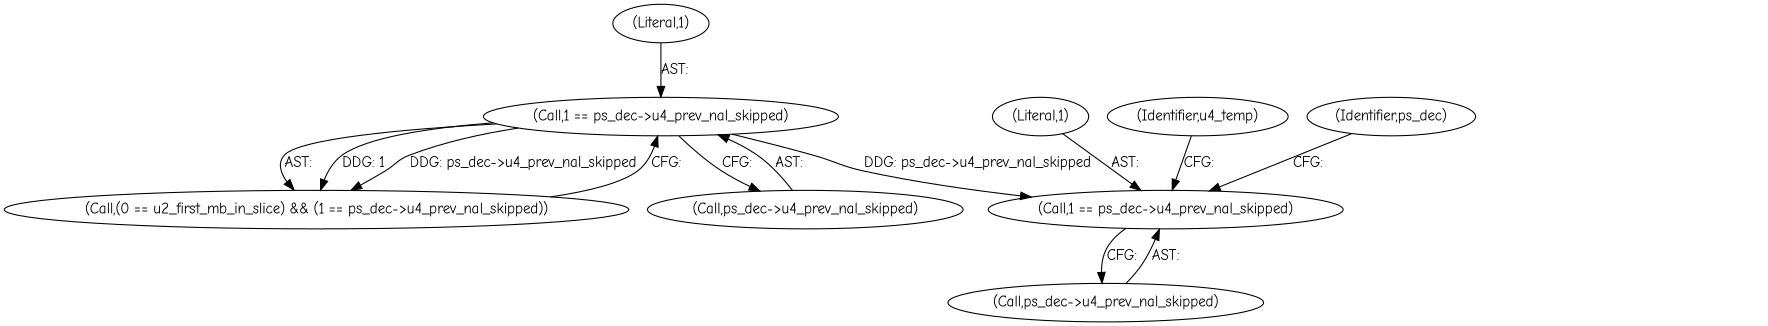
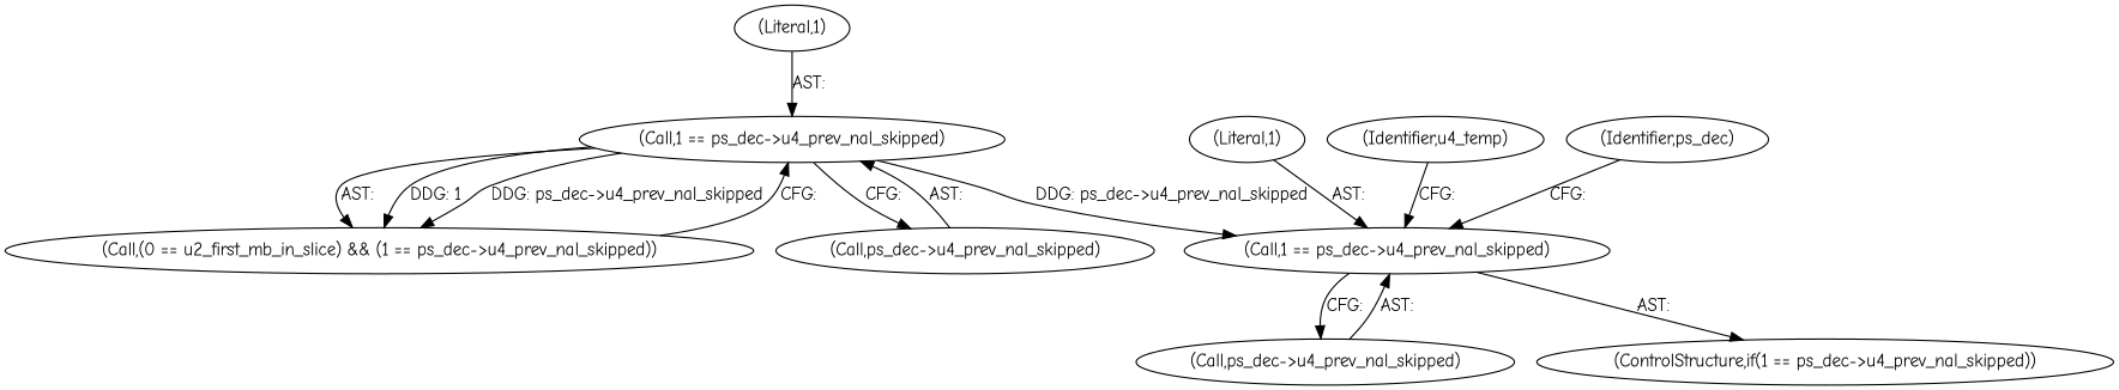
  digraph {
    fontname="Comic Neue"
    node [fontname="Comic Neue"]
    edge [fontname="Comic Neue"]
    n1 [label="(Call,1 == ps_dec->u4_prev_nal_skipped)"]
    n2 [label="(Call,ps_dec->u4_prev_nal_skipped)"]
+   n3 [label="(ControlStructure,if(1 == ps_dec->u4_prev_nal_skipped))"]
    n4 [label="(Call,1 == ps_dec->u4_prev_nal_skipped)"]
    n5 [label="(Call,(0 == u2_first_mb_in_slice) && (1 == ps_dec->u4_prev_nal_skipped))"]
    n6 [label="(Call,ps_dec->u4_prev_nal_skipped)"]
    n7 [label="(Literal,1)"]
    n8 [label="(Literal,1)"]
    n9 [label="(Identifier,u4_temp)"]
    n10 [label="(Identifier,ps_dec)"]
    n1 -> n2 [label="CFG: "]
+   n1 -> n3 [label="AST: "]
    n2 -> n1 [label="AST: "]
    n4 -> n1 [label="DDG: ps_dec->u4_prev_nal_skipped"]
    n4 -> n5 [label="AST: "]
    n4 -> n5 [label="DDG: 1"]
    n4 -> n5 [label="DDG: ps_dec->u4_prev_nal_skipped"]
    n4 -> n6 [label="CFG: "]
    n5 -> n4 [label="CFG: "]
    n6 -> n4 [label="AST: "]
    n7 -> n4 [label="AST: "]
    n8 -> n1 [label="AST: "]
    n9 -> n1 [label="CFG: "]
    n10 -> n1 [label="CFG: "]
  }
